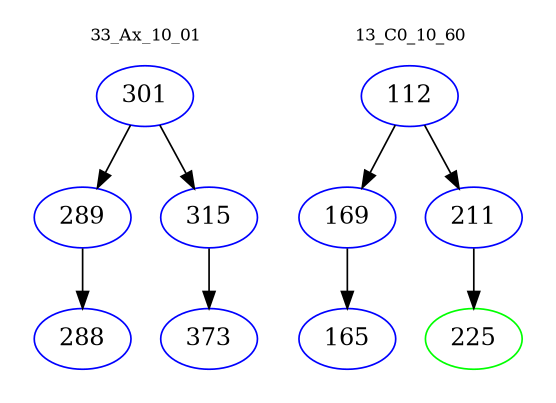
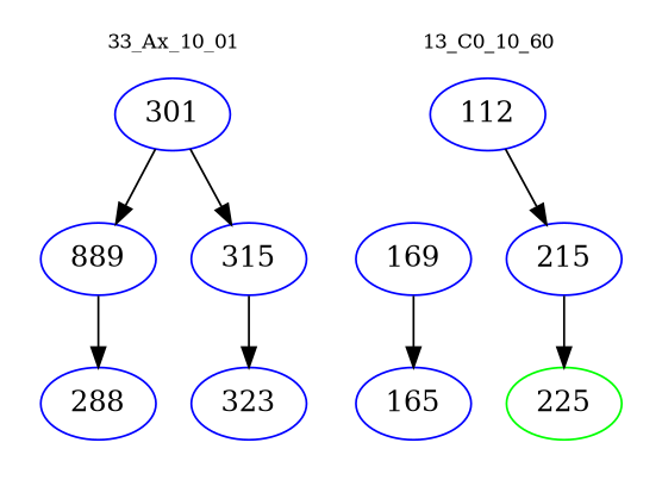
  digraph {
    node [color=blue]
    edge [color=black]
    n1 [label=301]
-   n2 [label=289]
+   n2 [label=889]
    n3 [label=315]
    n4 [label=288]
-   n5 [label=373]
+   n5 [label=323]
    n6 [label=112]
    n7 [label=169]
-   n8 [label=211]
+   n8 [label=215]
    n9 [label=165]
    n10 [color=green label=225]
    subgraph cluster_1 {
      color=white
      fontsize=10
      label="33_Ax_10_01"
      n1
      n2
      n3
      n4
      n5
    }
    subgraph cluster_2 {
      color=white
      fontsize=10
      label="13_C0_10_60"
      n6
      n7
      n8
      n9
      n10
    }
    n1 -> n2
    n1 -> n3
    n2 -> n4
    n3 -> n5
-   n6 -> n7
    n6 -> n8
    n7 -> n9
    n8 -> n10
  }
